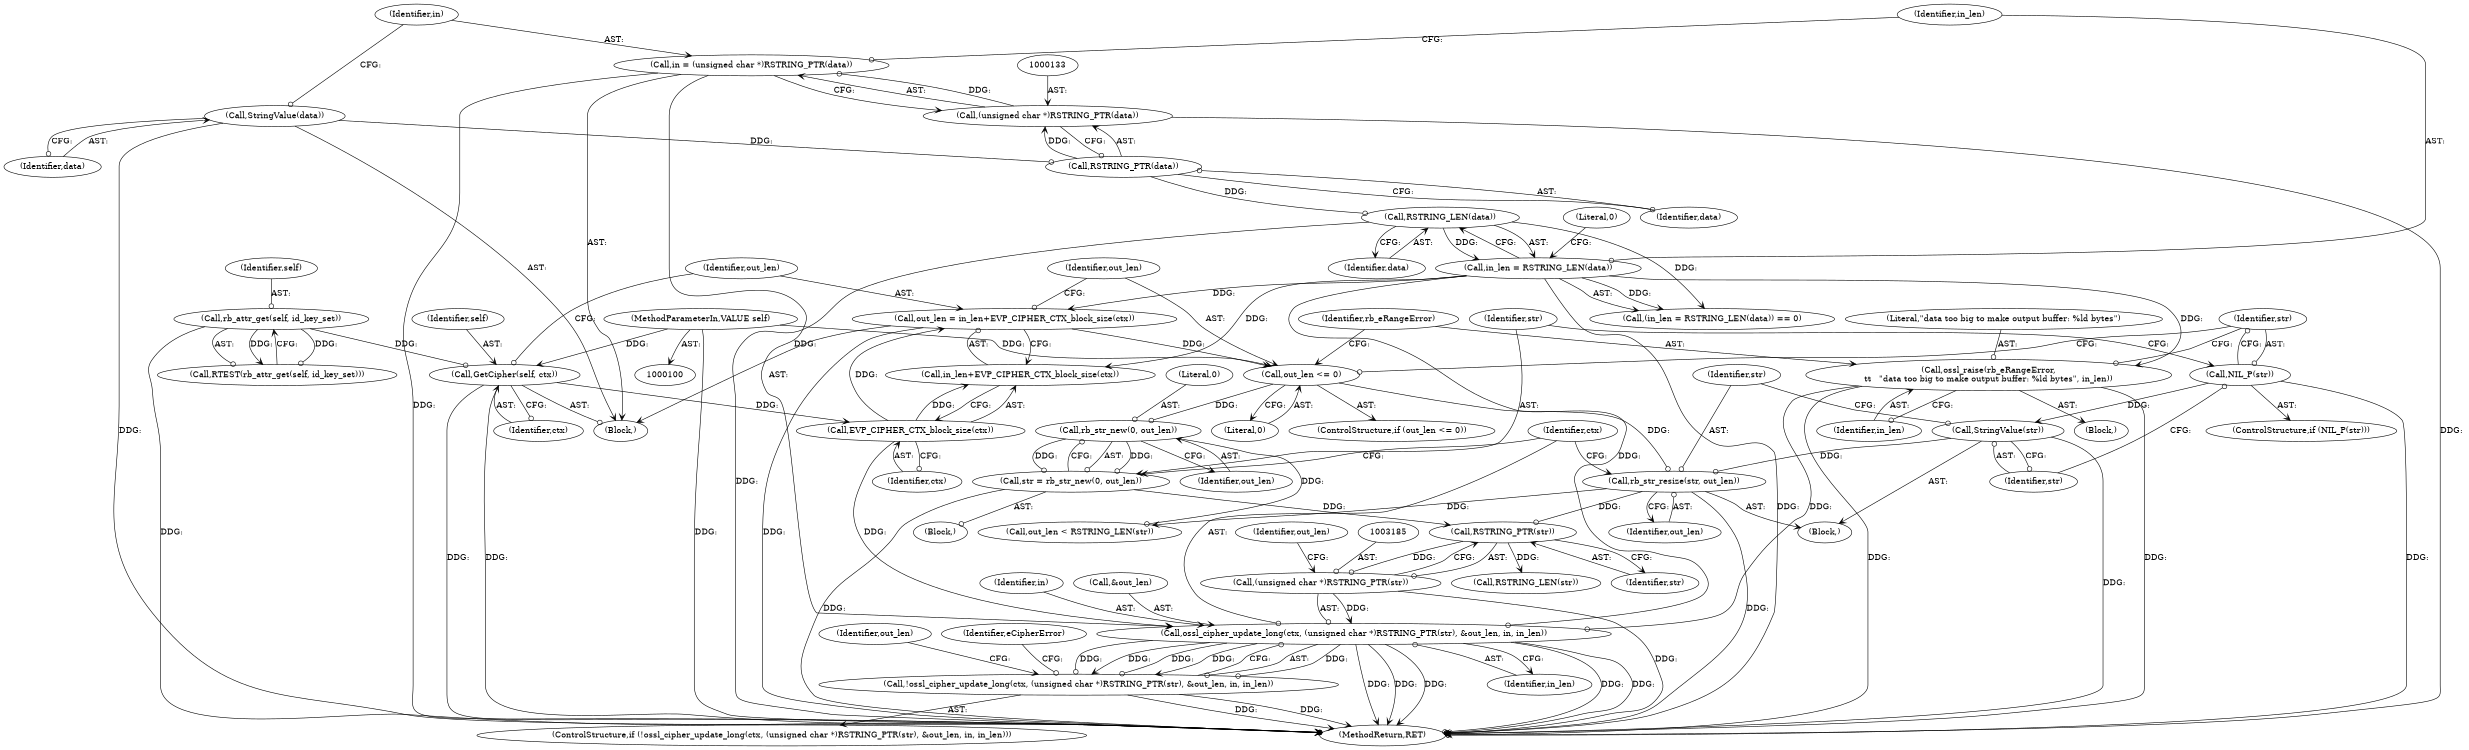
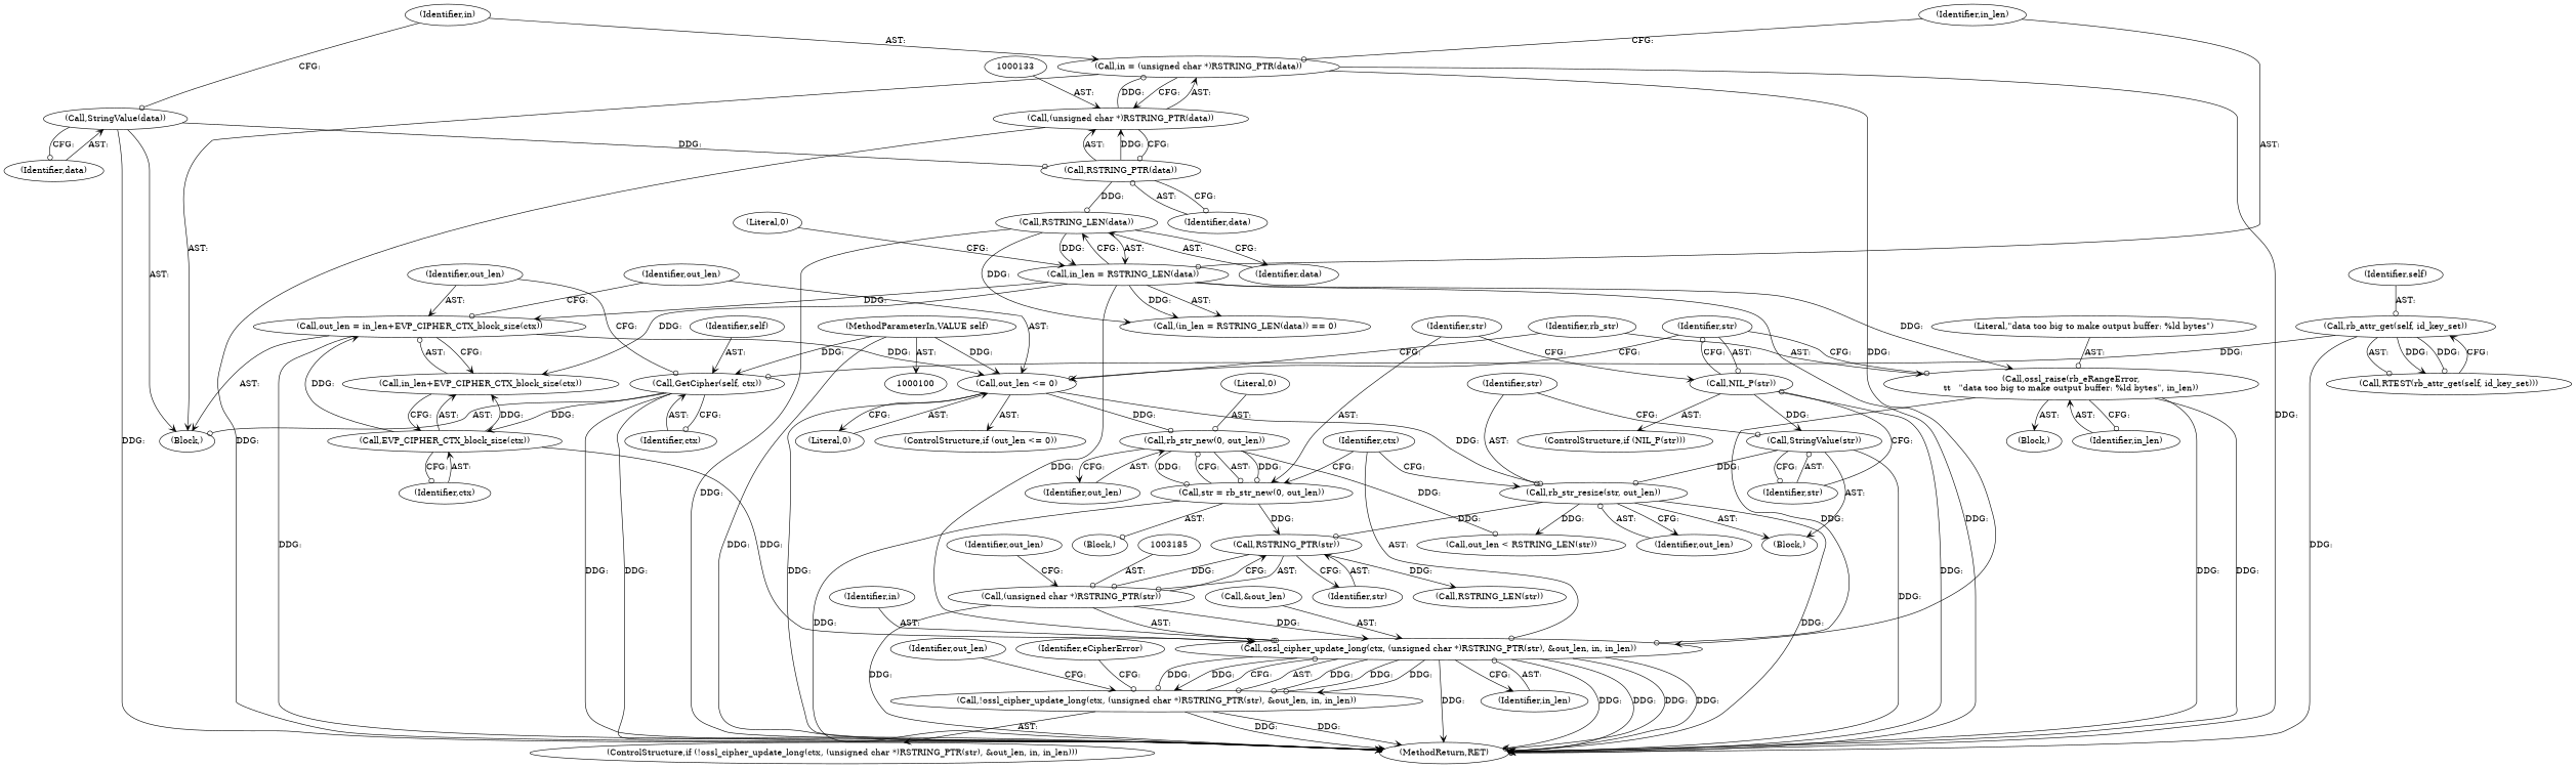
  digraph {
    edge [arrowhead=vee]
    n1 [label="(Call,ossl_cipher_update_long(ctx, (unsigned char *)RSTRING_PTR(str), &out_len, in, in_len))"]
    n2 [label="(Call,!ossl_cipher_update_long(ctx, (unsigned char *)RSTRING_PTR(str), &out_len, in, in_len))"]
    n3 [label="(Identifier,in_len)"]
    n4 [label="(MethodReturn,RET)"]
    n5 [label="(ControlStructure,if (!ossl_cipher_update_long(ctx, (unsigned char *)RSTRING_PTR(str), &out_len, in, in_len)))"]
    n6 [label="(Call,EVP_CIPHER_CTX_block_size(ctx))"]
    n7 [label="(Call,out_len = in_len+EVP_CIPHER_CTX_block_size(ctx))"]
    n8 [label="(Identifier,ctx)"]
    n9 [label="(Call,in_len+EVP_CIPHER_CTX_block_size(ctx))"]
    n10 [label="(Block,)"]
    n11 [label="(Call,out_len <= 0)"]
    n12 [label="(Call,GetCipher(self, ctx))"]
    n13 [label="(Identifier,ctx)"]
    n14 [label="(Call,rb_attr_get(self, id_key_set))"]
    n15 [label="(Call,RTEST(rb_attr_get(self, id_key_set)))"]
    n16 [label="(MethodParameterIn,VALUE self)"]
    1000100
    n18 [label="(Call,(unsigned char *)RSTRING_PTR(str))"]
    n19 [label="(Call,RSTRING_PTR(str))"]
    n20 [label="(Call,RSTRING_LEN(str))"]
    n21 [label="(Identifier,str)"]
    n22 [label="(Call,rb_str_resize(str, out_len))"]
    n23 [label="(Call,out_len < RSTRING_LEN(str))"]
    n24 [label="(Block,)"]
    n25 [label="(Identifier,out_len)"]
    n26 [label="(Call,StringValue(str))"]
    n27 [label="(Identifier,str)"]
    n28 [label="(Call,NIL_P(str))"]
    n29 [label="(ControlStructure,if (NIL_P(str)))"]
    n30 [label="(Identifier,str)"]
    n31 [label="(Call,ossl_raise(rb_eRangeError,\n\t\t   \"data too big to make output buffer: %ld bytes\", in_len))"]
    n32 [label="(Call,rb_str_new(0, out_len))"]
    n33 [label="(ControlStructure,if (out_len <= 0))"]
    n34 [label="(Literal,0)"]
    n35 [label="(Call,str = rb_str_new(0, out_len))"]
    n36 [label="(Identifier,out_len)"]
    n37 [label="(Call,in_len = RSTRING_LEN(data))"]
    n38 [label="(Call,RSTRING_LEN(data))"]
    n39 [label="(Call,(in_len = RSTRING_LEN(data)) == 0)"]
    n40 [label="(Identifier,data)"]
    n41 [label="(Identifier,in_len)"]
    n42 [label="(Block,)"]
    n43 [label="(Call,RSTRING_PTR(data))"]
    n44 [label="(Call,(unsigned char *)RSTRING_PTR(data))"]
    n45 [label="(Identifier,data)"]
    n46 [label="(Call,in = (unsigned char *)RSTRING_PTR(data))"]
    n47 [label="(Call,StringValue(data))"]
    n48 [label="(Identifier,data)"]
    n49 [label="(Block,)"]
    n50 [label="(Identifier,out_len)"]
-   n51 [label="(Identifier,rb_eRangeError)"]
+   n51 [label="(Identifier,rb_str)"]
    n52 [label="(Identifier,str)"]
    n53 [label="(Identifier,out_len)"]
    n54 [label="(Literal,0)"]
    n55 [label="(Identifier,in)"]
    n56 [label="(Identifier,out_len)"]
    n57 [label="(Identifier,str)"]
    n58 [label="(Identifier,out_len)"]
    n59 [label="(Literal,0)"]
    n60 [label="(Identifier,self)"]
    n61 [label="(Call,&out_len)"]
    n62 [label="(Identifier,ctx)"]
    n63 [label="(Literal,\"data too big to make output buffer: %ld bytes\")"]
    n64 [label="(Identifier,in)"]
    n65 [label="(Identifier,eCipherError)"]
    n66 [label="(Identifier,in_len)"]
    n67 [label="(Identifier,self)"]
    n68 [label=1003185]
    1000133
    n1 -> n2 [arrowhead=odot label="AST: "]
    n1 -> n2 [arrowhead=odot label="DDG: "]
    n1 -> n2 [arrowhead=odot label="DDG: "]
    n1 -> n2 [label="DDG: "]
    n1 -> n2 [arrowhead=odot label="DDG: "]
    n1 -> n2 [label="DDG: "]
    n1 -> n3 [label="CFG: "]
    n1 -> n4 [label="DDG: "]
    n1 -> n4 [label="DDG: "]
    n1 -> n4 [label="DDG: "]
    n1 -> n4 [arrowhead=odot label="DDG: "]
    n1 -> n4 [label="DDG: "]
    n2 -> n1 [arrowhead=odot label="CFG: "]
    n2 -> n4 [label="DDG: "]
    n2 -> n4 [label="DDG: "]
    n2 -> n5 [label="AST: "]
    n3 -> n1 [arrowhead=odot label="AST: "]
    n6 -> n1 [label="DDG: "]
    n6 -> n7 [label="DDG: "]
    n6 -> n8 [arrowhead=odot label="CFG: "]
    n6 -> n9 [label="AST: "]
    n6 -> n9 [label="DDG: "]
    n7 -> n4 [label="DDG: "]
    n7 -> n9 [label="CFG: "]
    n7 -> n10 [label="AST: "]
    n7 -> n11 [label="DDG: "]
    n8 -> n6 [label="AST: "]
    n9 -> n6 [label="CFG: "]
    n9 -> n7 [arrowhead=odot label="AST: "]
+   n11 -> n4 [arrowhead=odot label="DDG: "]
    n11 -> n22 [arrowhead=odot label="DDG: "]
    n11 -> n32 [arrowhead=odot label="DDG: "]
    n11 -> n33 [label="AST: "]
    n11 -> n34 [label="CFG: "]
    n12 -> n4 [arrowhead=odot label="DDG: "]
    n12 -> n4 [label="DDG: "]
    n12 -> n6 [label="DDG: "]
    n12 -> n10 [arrowhead=odot label="AST: "]
    n12 -> n13 [arrowhead=odot label="CFG: "]
    n13 -> n12 [label="AST: "]
    n14 -> n4 [label="DDG: "]
    n14 -> n12 [arrowhead=odot label="DDG: "]
    n14 -> n15 [arrowhead=odot label="AST: "]
    n14 -> n15 [label="DDG: "]
    n14 -> n15 [arrowhead=odot label="DDG: "]
    n15 -> n14 [label="CFG: "]
    n16 -> n4 [arrowhead=odot label="DDG: "]
    n16 -> n11 [label="DDG: "]
    n16 -> n12 [label="DDG: "]
    n16 -> 1000100 [label="AST: "]
    n18 -> n1 [arrowhead=odot label="AST: "]
    n18 -> n1 [label="DDG: "]
    n18 -> n4 [arrowhead=odot label="DDG: "]
    n18 -> n19 [label="CFG: "]
    n19 -> n18 [arrowhead=odot label="AST: "]
    n19 -> n18 [arrowhead=odot label="DDG: "]
    n19 -> n20 [label="DDG: "]
    n19 -> n21 [label="CFG: "]
    n21 -> n19 [label="AST: "]
    n22 -> n4 [arrowhead=odot label="DDG: "]
    n22 -> n19 [arrowhead=odot label="DDG: "]
    n22 -> n23 [label="DDG: "]
    n22 -> n24 [label="AST: "]
    n22 -> n25 [label="CFG: "]
    n25 -> n22 [arrowhead=odot label="AST: "]
    n26 -> n4 [label="DDG: "]
    n26 -> n22 [arrowhead=odot label="DDG: "]
    n26 -> n24 [label="AST: "]
    n26 -> n27 [arrowhead=odot label="CFG: "]
    n27 -> n26 [arrowhead=odot label="AST: "]
    n27 -> n28 [arrowhead=odot label="CFG: "]
    n28 -> n4 [arrowhead=odot label="DDG: "]
    n28 -> n26 [label="DDG: "]
    n28 -> n29 [label="AST: "]
    n28 -> n30 [arrowhead=odot label="CFG: "]
    n30 -> n11 [arrowhead=odot label="CFG: "]
    n30 -> n28 [arrowhead=odot label="AST: "]
    n30 -> n31 [arrowhead=odot label="CFG: "]
    n31 -> n1 [arrowhead=odot label="DDG: "]
    n31 -> n4 [label="DDG: "]
    n31 -> n4 [arrowhead=odot label="DDG: "]
    n31 -> n41 [arrowhead=odot label="CFG: "]
    n31 -> n42 [label="AST: "]
    n32 -> n23 [arrowhead=odot label="DDG: "]
    n32 -> n35 [arrowhead=odot label="AST: "]
    n32 -> n35 [arrowhead=odot label="DDG: "]
    n32 -> n35 [arrowhead=odot label="DDG: "]
    n32 -> n36 [label="CFG: "]
    n34 -> n11 [label="AST: "]
    n35 -> n4 [arrowhead=odot label="DDG: "]
    n35 -> n19 [label="DDG: "]
    n35 -> n32 [arrowhead=odot label="CFG: "]
    n35 -> n49 [arrowhead=odot label="AST: "]
    n36 -> n32 [label="AST: "]
    n37 -> n1 [arrowhead=odot label="DDG: "]
    n37 -> n4 [arrowhead=odot label="DDG: "]
    n37 -> n7 [label="DDG: "]
    n37 -> n9 [label="DDG: "]
    n37 -> n31 [label="DDG: "]
    n37 -> n38 [label="CFG: "]
    n37 -> n39 [label="AST: "]
    n37 -> n39 [label="DDG: "]
    n38 -> n4 [label="DDG: "]
    n38 -> n37 [label="AST: "]
    n38 -> n37 [label="DDG: "]
    n38 -> n39 [label="DDG: "]
    n38 -> n40 [label="CFG: "]
    n40 -> n38 [label="AST: "]
    n41 -> n31 [label="AST: "]
    n43 -> n38 [arrowhead=odot label="DDG: "]
    n43 -> n44 [label="AST: "]
    n43 -> n44 [label="DDG: "]
    n43 -> n45 [arrowhead=odot label="CFG: "]
    n44 -> n4 [label="DDG: "]
    n44 -> n43 [arrowhead=odot label="CFG: "]
    n44 -> n46 [label="AST: "]
    n44 -> n46 [arrowhead=odot label="DDG: "]
    n45 -> n43 [arrowhead=odot label="AST: "]
    n46 -> n1 [label="DDG: "]
    n46 -> n4 [label="DDG: "]
    n46 -> n10 [label="AST: "]
    n46 -> n44 [label="CFG: "]
    n47 -> n4 [arrowhead=odot label="DDG: "]
    n47 -> n10 [label="AST: "]
    n47 -> n43 [arrowhead=odot label="DDG: "]
    n47 -> n48 [arrowhead=odot label="CFG: "]
    n48 -> n47 [label="AST: "]
    n50 -> n18 [label="CFG: "]
    n51 -> n11 [label="CFG: "]
    n51 -> n31 [label="AST: "]
    n52 -> n22 [arrowhead=odot label="AST: "]
    n52 -> n26 [arrowhead=odot label="CFG: "]
    n53 -> n7 [arrowhead=odot label="CFG: "]
    n53 -> n11 [label="AST: "]
    n54 -> n32 [arrowhead=odot label="AST: "]
    n55 -> n46 [label="AST: "]
    n55 -> n47 [arrowhead=odot label="CFG: "]
    n56 -> n7 [label="AST: "]
    n56 -> n12 [arrowhead=odot label="CFG: "]
    n57 -> n28 [label="CFG: "]
    n57 -> n35 [label="AST: "]
    n58 -> n2 [label="CFG: "]
    n59 -> n37 [label="CFG: "]
    n60 -> n14 [arrowhead=odot label="AST: "]
    n61 -> n1 [label="AST: "]
    n62 -> n1 [arrowhead=odot label="AST: "]
    n62 -> n22 [label="CFG: "]
    n62 -> n35 [label="CFG: "]
    n63 -> n31 [arrowhead=odot label="AST: "]
    n64 -> n1 [label="AST: "]
    n65 -> n2 [arrowhead=odot label="CFG: "]
    n66 -> n37 [arrowhead=odot label="AST: "]
    n66 -> n46 [arrowhead=odot label="CFG: "]
    n67 -> n12 [label="AST: "]
    n68 -> n18 [arrowhead=odot label="AST: "]
    1000133 -> n44 [label="AST: "]
  }
